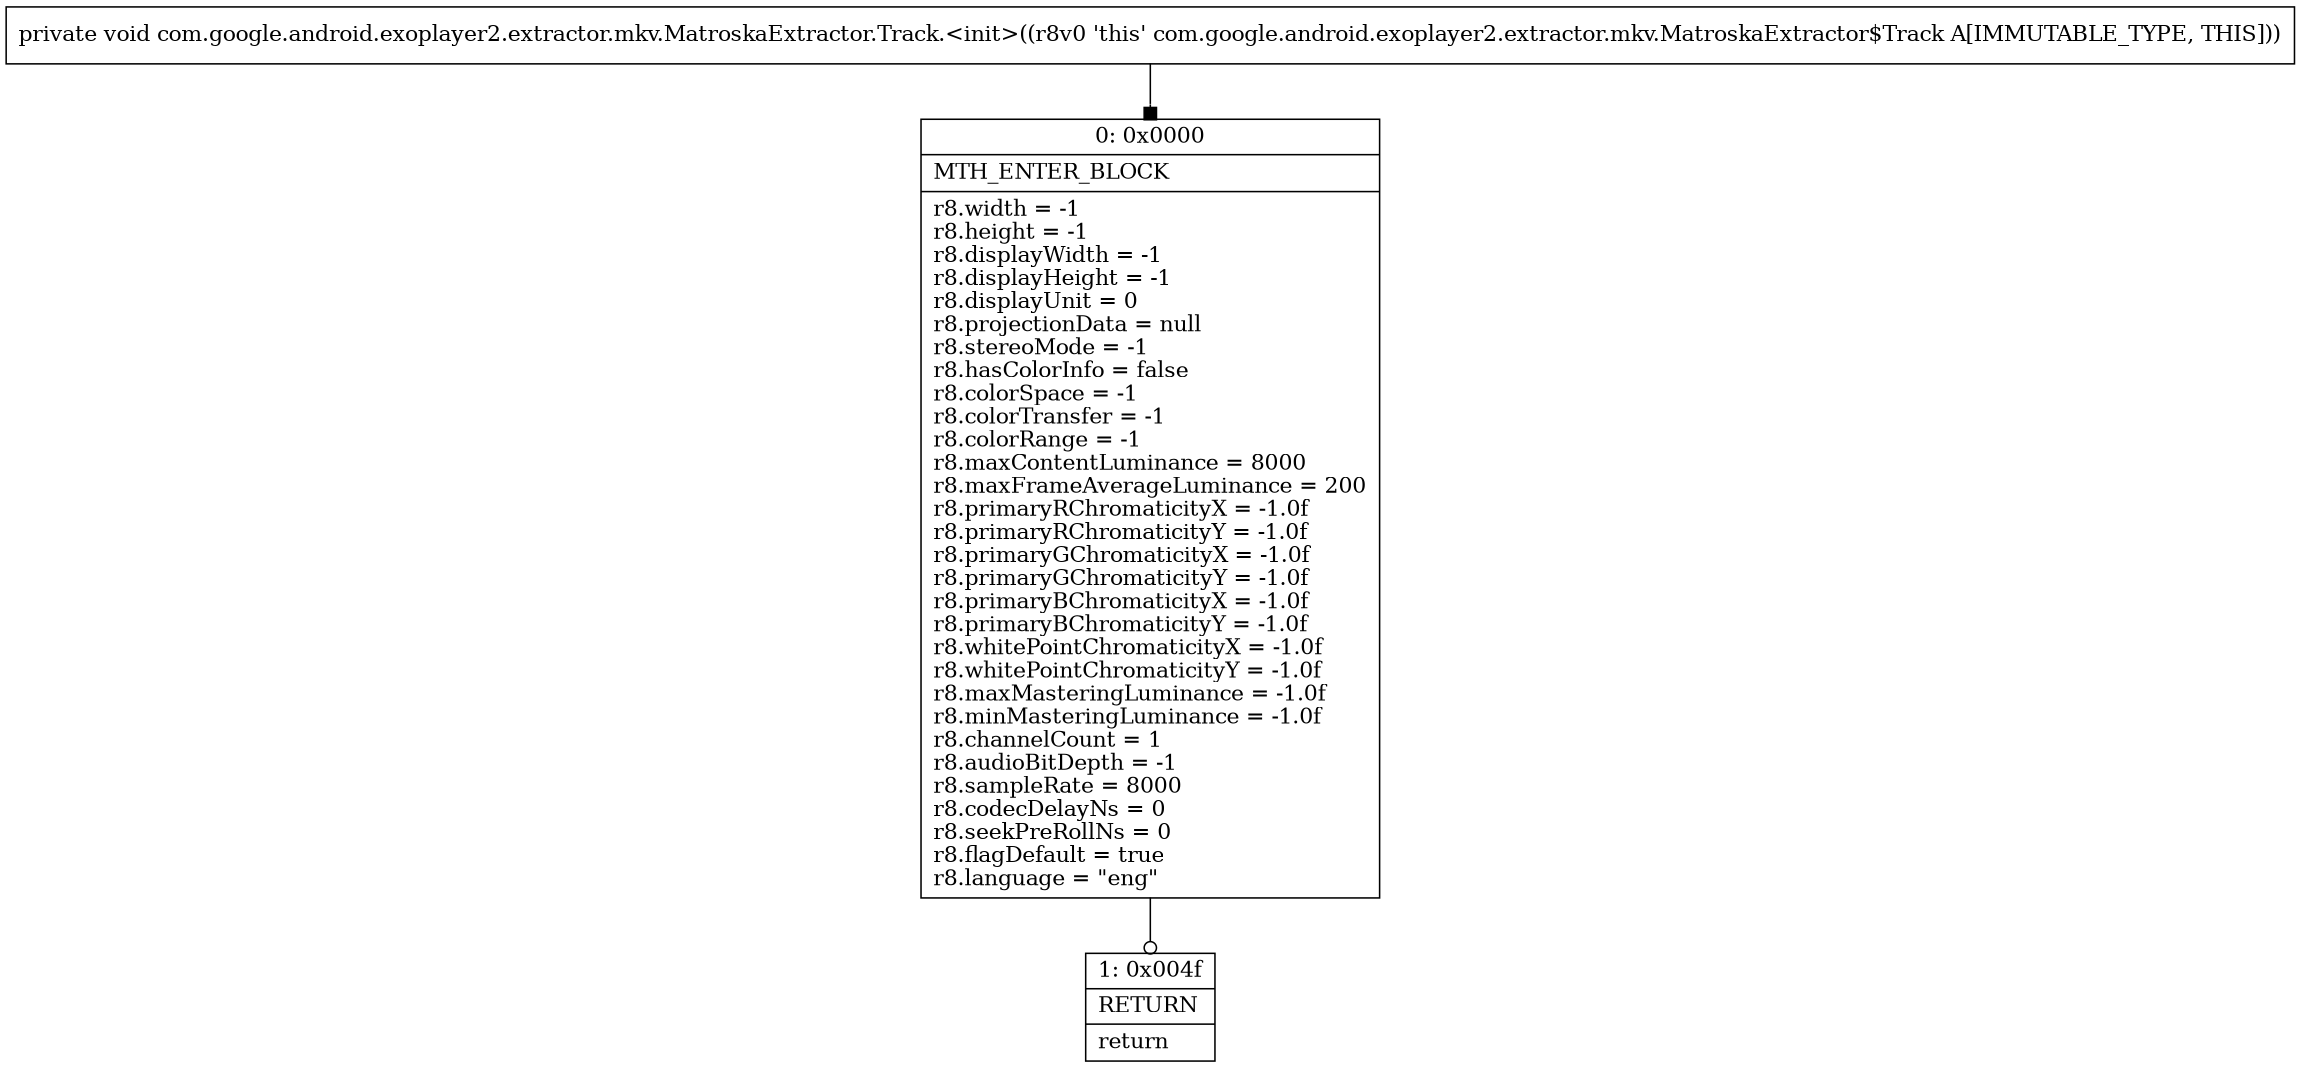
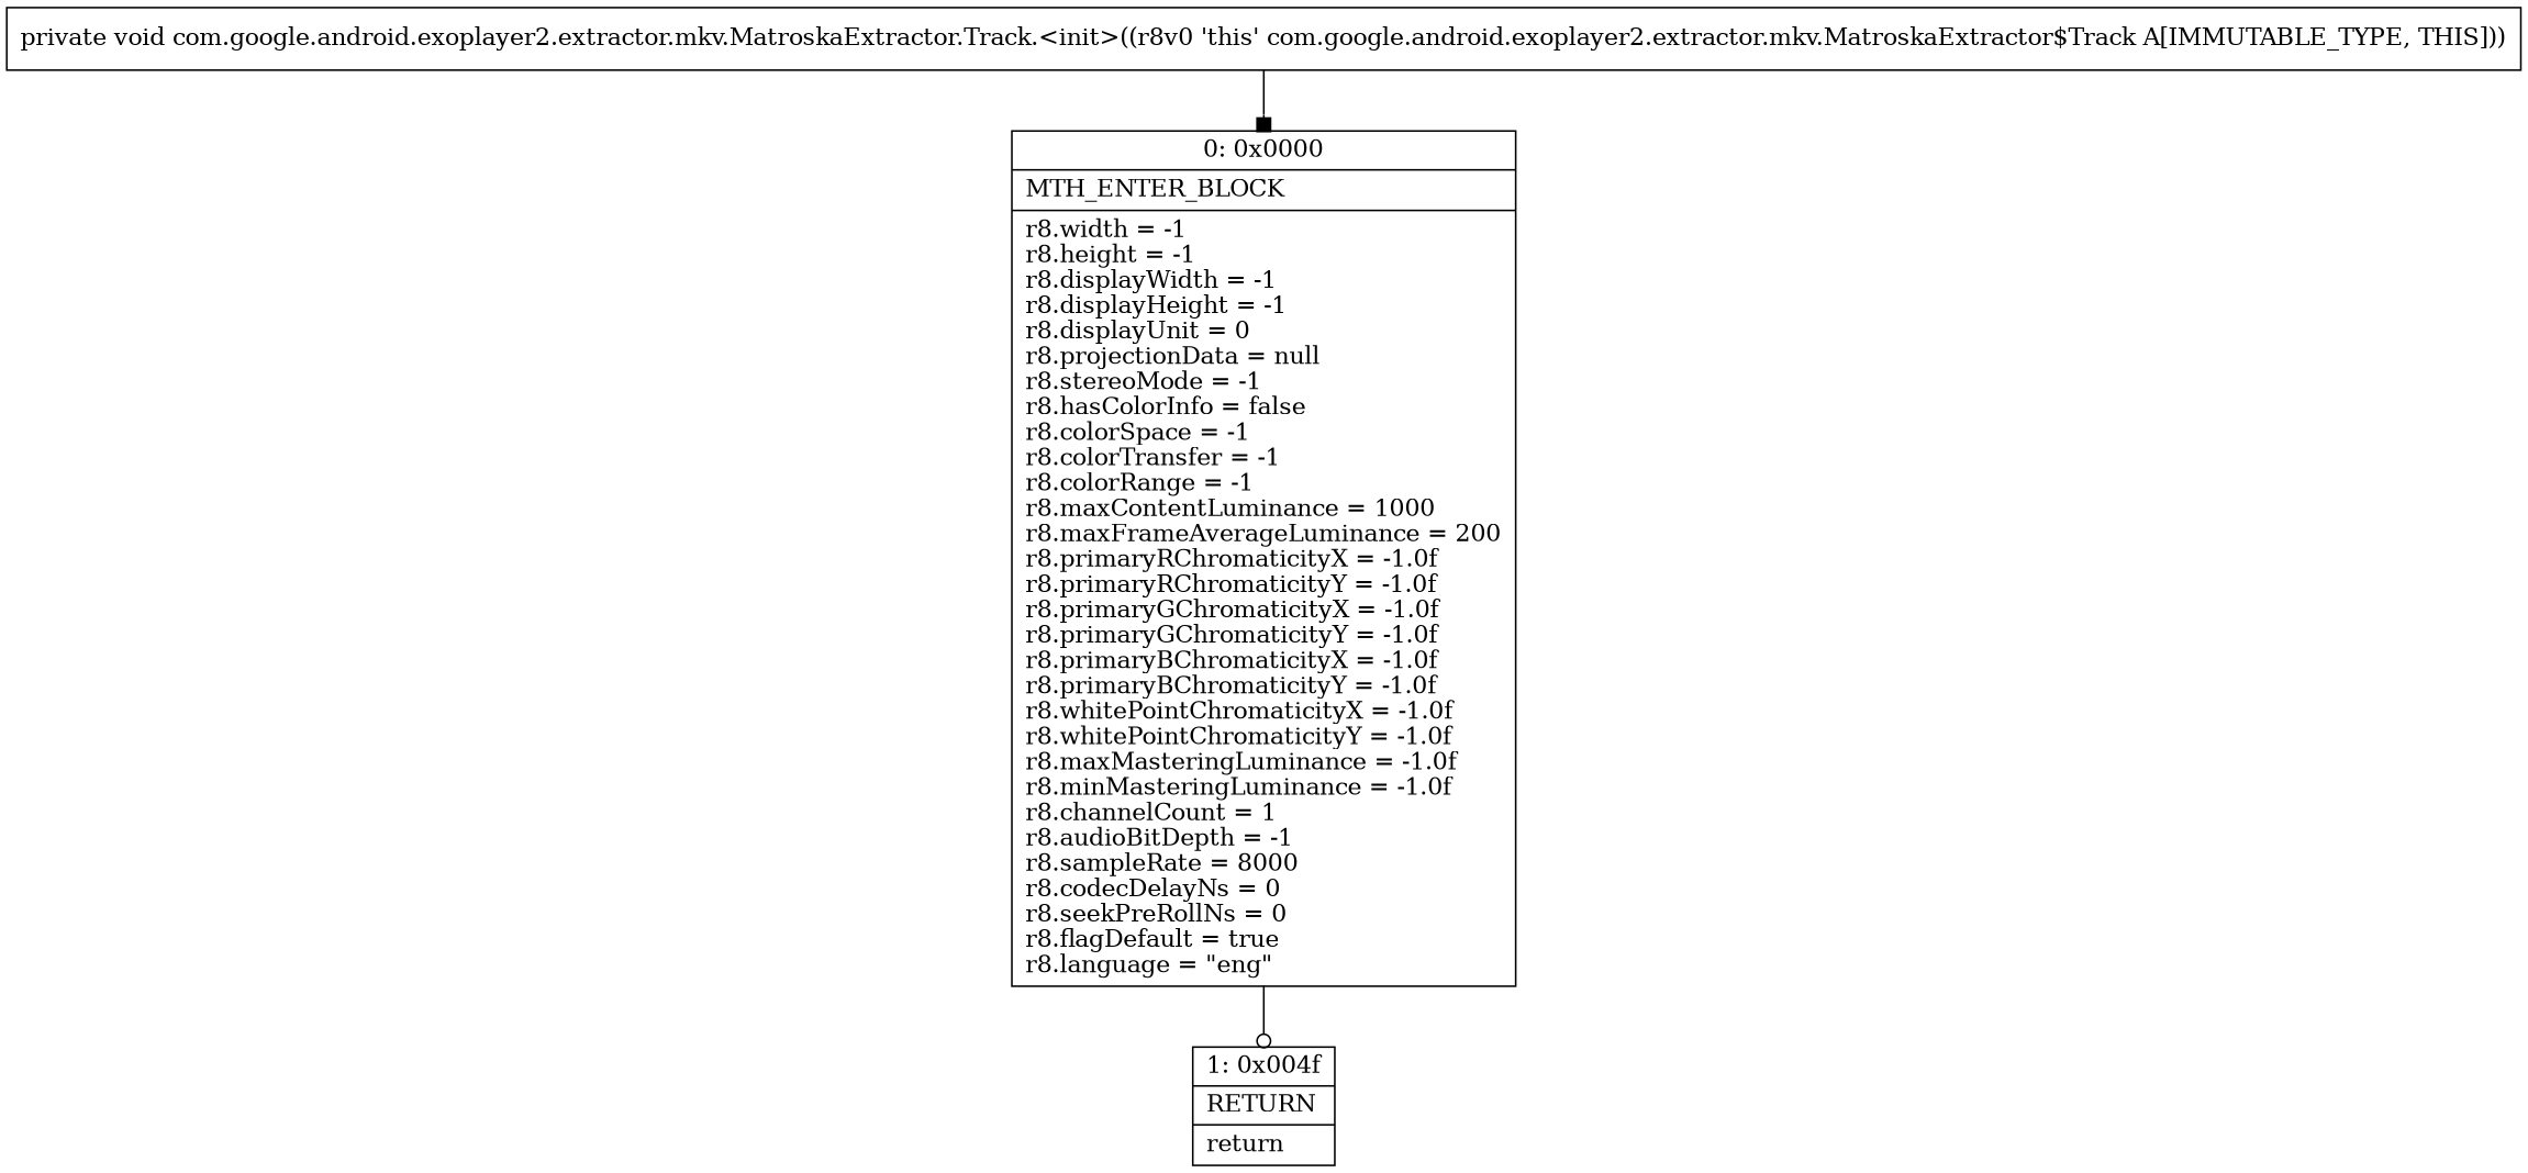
  digraph {
    fontname="DejaVu Serif"
    node [shape=record fontname="DejaVu Serif"]
    edge [fontname="DejaVu Serif"]
-   n1 [label="{0\:\ 0x0000|MTH_ENTER_BLOCK\l|r8.width = \-1\lr8.height = \-1\lr8.displayWidth = \-1\lr8.displayHeight = \-1\lr8.displayUnit = 0\lr8.projectionData = null\lr8.stereoMode = \-1\lr8.hasColorInfo = false\lr8.colorSpace = \-1\lr8.colorTransfer = \-1\lr8.colorRange = \-1\lr8.maxContentLuminance = 8000\lr8.maxFrameAverageLuminance = 200\lr8.primaryRChromaticityX = \-1.0f\lr8.primaryRChromaticityY = \-1.0f\lr8.primaryGChromaticityX = \-1.0f\lr8.primaryGChromaticityY = \-1.0f\lr8.primaryBChromaticityX = \-1.0f\lr8.primaryBChromaticityY = \-1.0f\lr8.whitePointChromaticityX = \-1.0f\lr8.whitePointChromaticityY = \-1.0f\lr8.maxMasteringLuminance = \-1.0f\lr8.minMasteringLuminance = \-1.0f\lr8.channelCount = 1\lr8.audioBitDepth = \-1\lr8.sampleRate = 8000\lr8.codecDelayNs = 0\lr8.seekPreRollNs = 0\lr8.flagDefault = true\lr8.language = \"eng\"\l}"]
+   n1 [label="{0\:\ 0x0000|MTH_ENTER_BLOCK\l|r8.width = \-1\lr8.height = \-1\lr8.displayWidth = \-1\lr8.displayHeight = \-1\lr8.displayUnit = 0\lr8.projectionData = null\lr8.stereoMode = \-1\lr8.hasColorInfo = false\lr8.colorSpace = \-1\lr8.colorTransfer = \-1\lr8.colorRange = \-1\lr8.maxContentLuminance = 1000\lr8.maxFrameAverageLuminance = 200\lr8.primaryRChromaticityX = \-1.0f\lr8.primaryRChromaticityY = \-1.0f\lr8.primaryGChromaticityX = \-1.0f\lr8.primaryGChromaticityY = \-1.0f\lr8.primaryBChromaticityX = \-1.0f\lr8.primaryBChromaticityY = \-1.0f\lr8.whitePointChromaticityX = \-1.0f\lr8.whitePointChromaticityY = \-1.0f\lr8.maxMasteringLuminance = \-1.0f\lr8.minMasteringLuminance = \-1.0f\lr8.channelCount = 1\lr8.audioBitDepth = \-1\lr8.sampleRate = 8000\lr8.codecDelayNs = 0\lr8.seekPreRollNs = 0\lr8.flagDefault = true\lr8.language = \"eng\"\l}"]
    n2 [label="{1\:\ 0x004f|RETURN\l|return\l}"]
    n3 [label="{private void com.google.android.exoplayer2.extractor.mkv.MatroskaExtractor.Track.\<init\>((r8v0 'this' com.google.android.exoplayer2.extractor.mkv.MatroskaExtractor$Track A[IMMUTABLE_TYPE, THIS])) }"]
    n1 -> n2 [arrowhead=odot]
    n3 -> n1 [arrowhead=box]
  }
